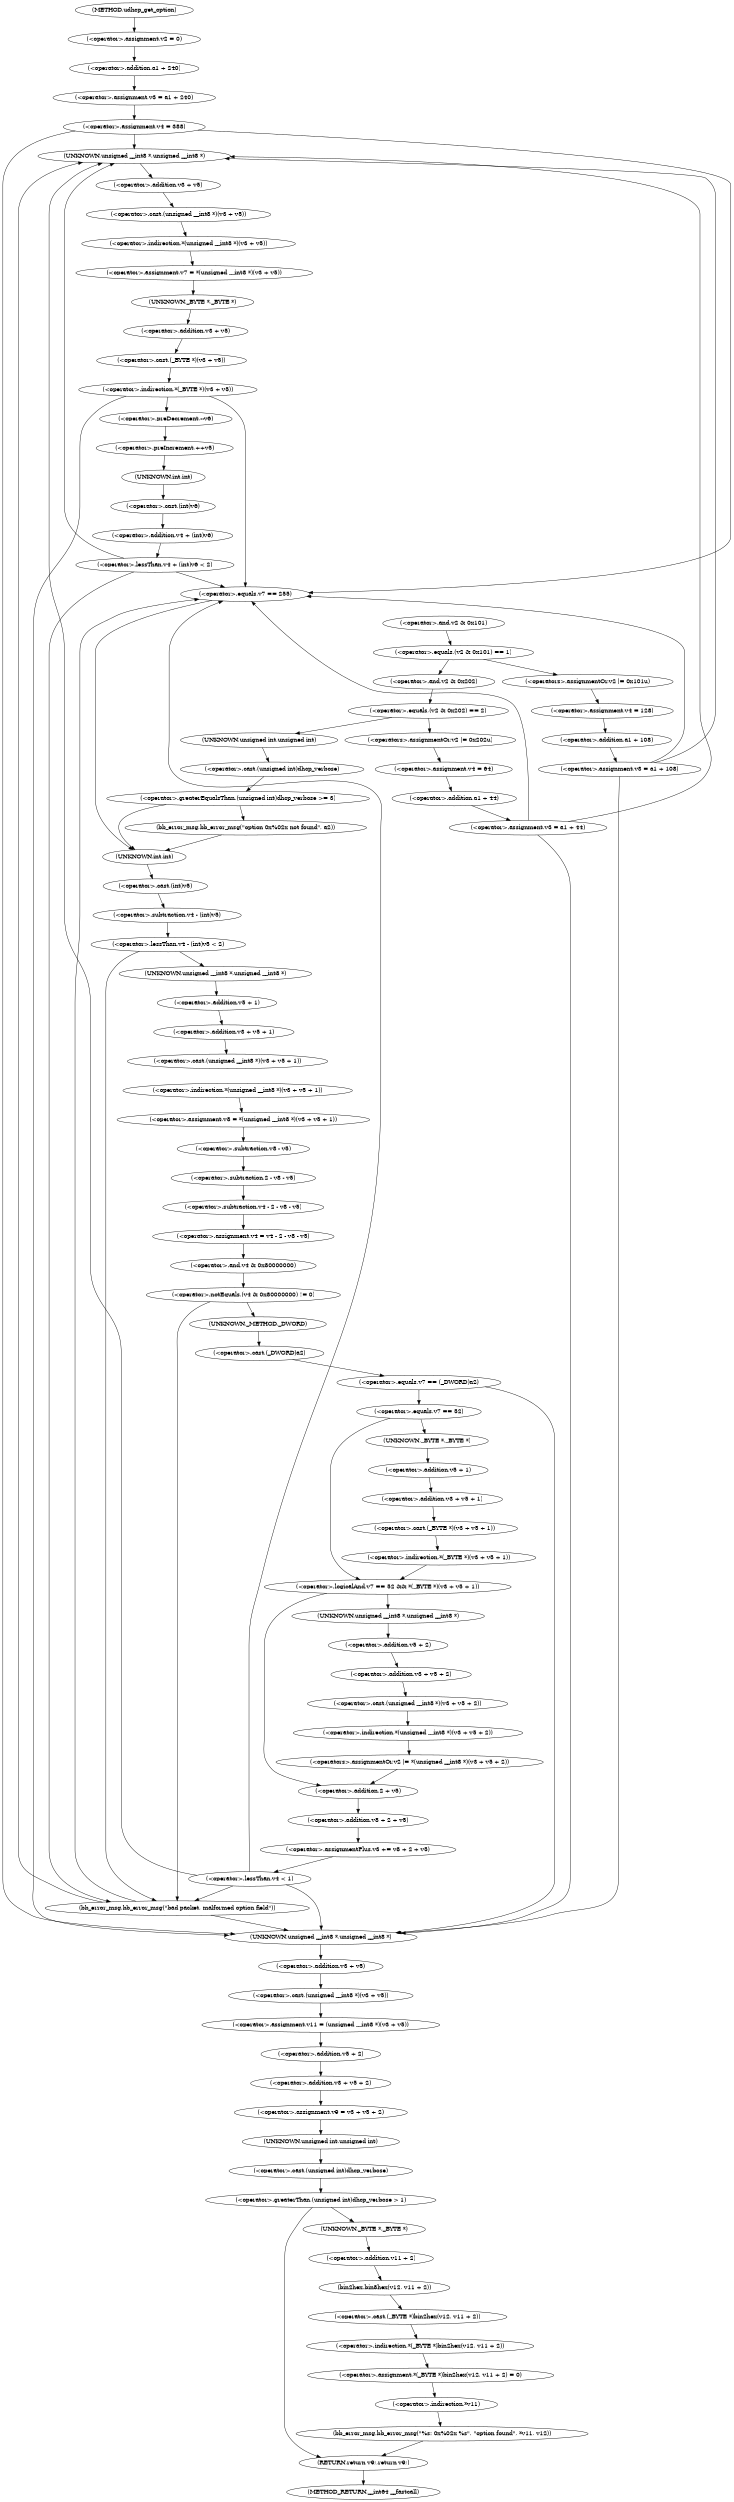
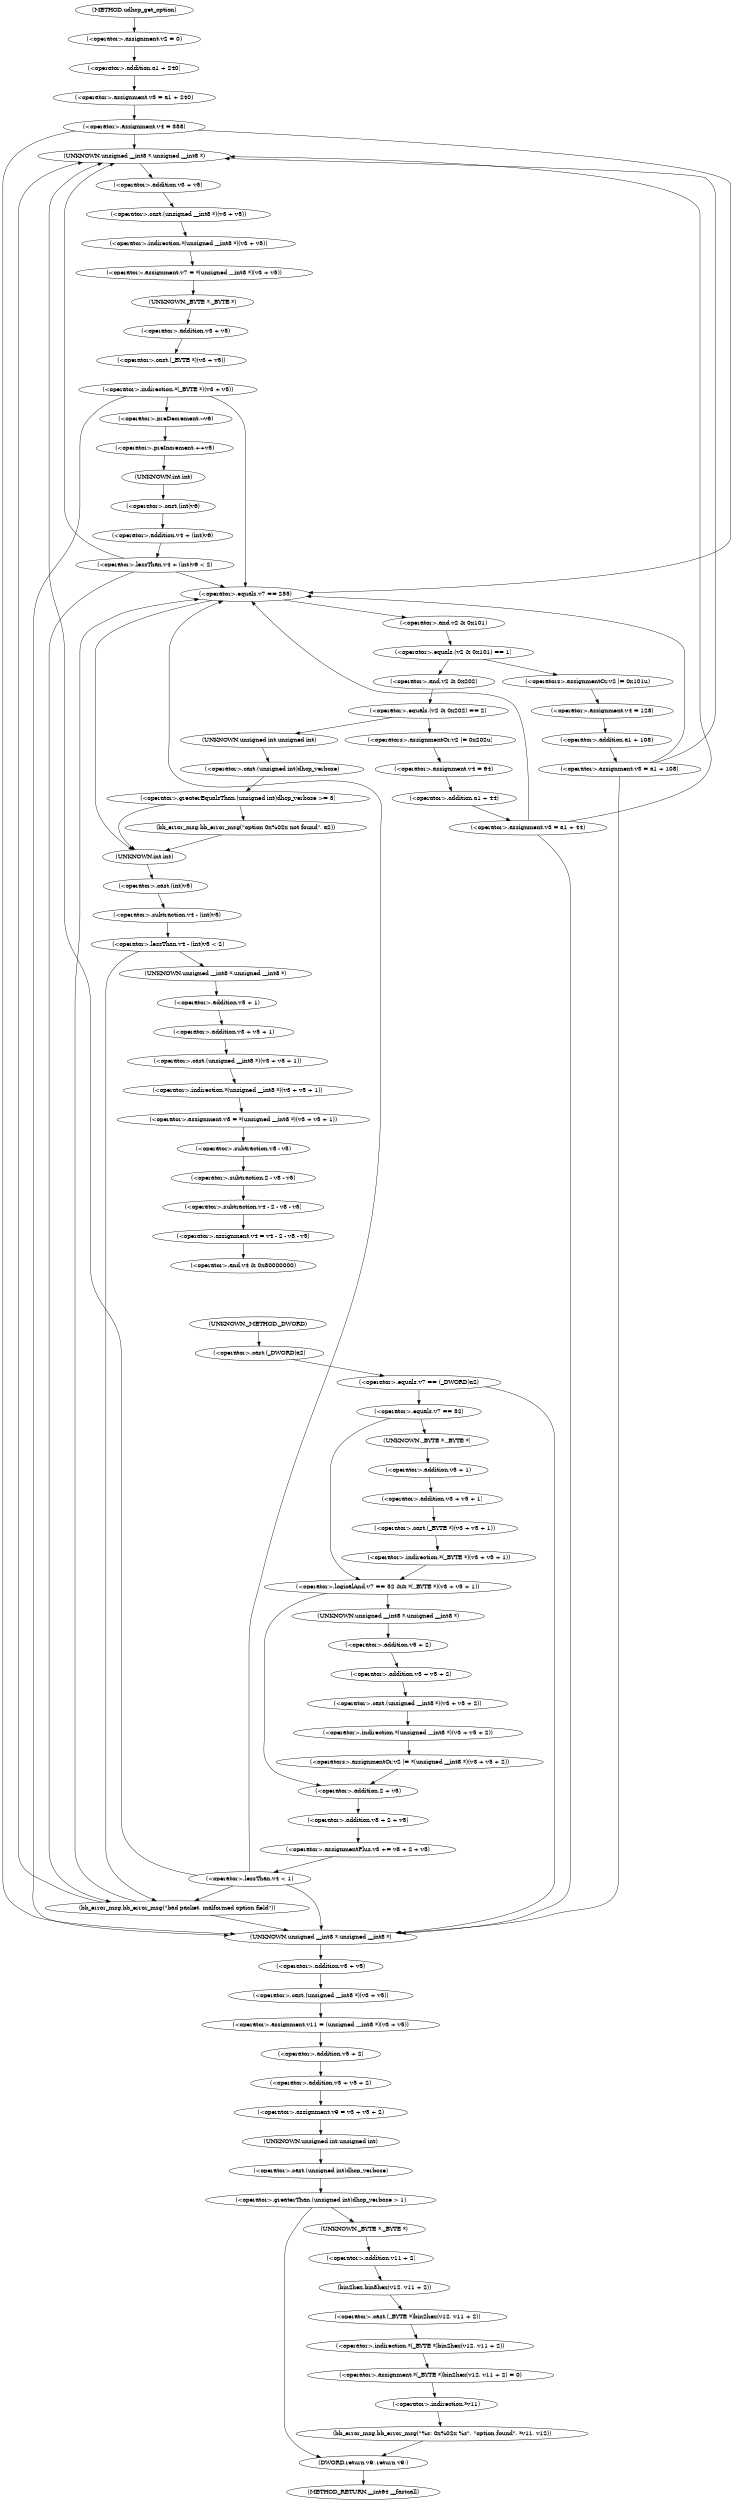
  digraph {
    n1 [label="(<operator>.assignment,v2 = 0)"]
    n2 [label="(<operator>.addition,a1 + 240)"]
    n3 [label="(<operator>.assignment,v3 = a1 + 240)"]
    n4 [label="(<operator>.assignment,v4 = 388)"]
    n5 [label="(UNKNOWN,unsigned __int8 *,unsigned __int8 *)"]
    n6 [label="(<operator>.equals,v7 == 255)"]
    n7 [label="(UNKNOWN,unsigned __int8 *,unsigned __int8 *)"]
    n8 [label="(<operator>.addition,v3 + v5)"]
    n9 [label="(<operator>.and,v2 & 0x101)"]
    n10 [label="(UNKNOWN,int,int)"]
    n11 [label="(<operator>.addition,v3 + v5)"]
    n12 [label="(<operator>.assignment,v7 = *(unsigned __int8 *)(v3 + v5))"]
    n13 [label="(UNKNOWN,_BYTE *,_BYTE *)"]
    n14 [label="(<operator>.addition,v3 + v5)"]
    n15 [label="(<operator>.indirection,*(unsigned __int8 *)(v3 + v5))"]
    n16 [label="(<operator>.cast,(unsigned __int8 *)(v3 + v5))"]
    n17 [label="(<operator>.indirection,*(_BYTE *)(v3 + v5))"]
    n18 [label="(<operator>.preDecrement,--v6)"]
    n19 [label="(<operator>.preIncrement,++v5)"]
    n20 [label="(<operator>.cast,(_BYTE *)(v3 + v5))"]
    n21 [label="(UNKNOWN,int,int)"]
    n22 [label="(<operator>.cast,(int)v6)"]
    n23 [label="(<operator>.lessThan,v4 + (int)v6 < 2)"]
    n24 [label="(bb_error_msg,bb_error_msg(\"bad packet, malformed option field\"))"]
    n25 [label="(<operator>.addition,v4 + (int)v6)"]
    n26 [label="(<operator>.equals,(v2 & 0x101) == 1)"]
    n27 [label="(<operator>.cast,(int)v5)"]
    n28 [label="(<operators>.assignmentOr,v2 |= 0x101u)"]
    n29 [label="(<operator>.and,v2 & 0x202)"]
    n30 [label="(<operator>.assignment,v4 = 128)"]
    n31 [label="(<operator>.equals,(v2 & 0x202) == 2)"]
    n32 [label="(<operator>.addition,a1 + 108)"]
    n33 [label="(<operator>.assignment,v3 = a1 + 108)"]
    n34 [label="(<operators>.assignmentOr,v2 |= 0x202u)"]
    n35 [label="(UNKNOWN,unsigned int,unsigned int)"]
    n36 [label="(<operator>.assignment,v4 = 64)"]
    n37 [label="(<operator>.cast,(unsigned int)dhcp_verbose)"]
    n38 [label="(<operator>.addition,a1 + 44)"]
    n39 [label="(<operator>.assignment,v3 = a1 + 44)"]
    n40 [label="(<operator>.greaterEqualsThan,(unsigned int)dhcp_verbose >= 3)"]
    n41 [label="(bb_error_msg,bb_error_msg(\"option 0x%02x not found\", a2))"]
    n42 [label="(<operator>.lessThan,v4 - (int)v5 < 2)"]
    n43 [label="(UNKNOWN,unsigned __int8 *,unsigned __int8 *)"]
    n44 [label="(<operator>.addition,v5 + 1)"]
    n45 [label="(<operator>.subtraction,v4 - (int)v5)"]
    n46 [label="(<operator>.assignment,v8 = *(unsigned __int8 *)(v3 + v5 + 1))"]
    n47 [label="(<operator>.subtraction,v8 - v5)"]
    n48 [label="(<operator>.subtraction,2 - v8 - v5)"]
    n49 [label="(<operator>.indirection,*(unsigned __int8 *)(v3 + v5 + 1))"]
    n50 [label="(<operator>.cast,(unsigned __int8 *)(v3 + v5 + 1))"]
    n51 [label="(<operator>.addition,v3 + v5 + 1)"]
    n52 [label="(<operator>.assignment,v4 = v4 - 2 - v8 - v5)"]
    n53 [label="(<operator>.and,v4 & 0x80000000)"]
-   n54 [label="(<operator>.notEquals,(v4 & 0x80000000) != 0)"]
    n55 [label="(<operator>.subtraction,v4 - 2 - v8 - v5)"]
    n56 [label="(UNKNOWN,_METHOD,_DWORD)"]
    n57 [label="(<operator>.cast,(_DWORD)a2)"]
    n58 [label="(<operator>.equals,v7 == (_DWORD)a2)"]
    n59 [label="(<operator>.equals,v7 == 52)"]
    n60 [label="(<operator>.logicalAnd,v7 == 52 && *(_BYTE *)(v3 + v5 + 1))"]
    n61 [label="(UNKNOWN,_BYTE *,_BYTE *)"]
    n62 [label="(UNKNOWN,unsigned __int8 *,unsigned __int8 *)"]
    n63 [label="(<operator>.addition,2 + v5)"]
    n64 [label="(<operator>.addition,v5 + 2)"]
    n65 [label="(<operator>.addition,v8 + 2 + v5)"]
    n66 [label="(<operator>.addition,v5 + 1)"]
    n67 [label="(<operator>.indirection,*(_BYTE *)(v3 + v5 + 1))"]
    n68 [label="(<operator>.cast,(_BYTE *)(v3 + v5 + 1))"]
    n69 [label="(<operator>.addition,v3 + v5 + 1)"]
    n70 [label="(<operators>.assignmentOr,v2 |= *(unsigned __int8 *)(v3 + v5 + 2))"]
    n71 [label="(<operator>.indirection,*(unsigned __int8 *)(v3 + v5 + 2))"]
    n72 [label="(<operator>.cast,(unsigned __int8 *)(v3 + v5 + 2))"]
    n73 [label="(<operator>.addition,v3 + v5 + 2)"]
    n74 [label="(<operator>.assignmentPlus,v3 += v8 + 2 + v5)"]
    n75 [label="(<operator>.lessThan,v4 < 1)"]
    n76 [label="(<operator>.assignment,v11 = (unsigned __int8 *)(v3 + v5))"]
    n77 [label="(<operator>.addition,v5 + 2)"]
    n78 [label="(<operator>.addition,v3 + v5 + 2)"]
    n79 [label="(<operator>.cast,(unsigned __int8 *)(v3 + v5))"]
    n80 [label="(<operator>.assignment,v9 = v3 + v5 + 2)"]
    n81 [label="(UNKNOWN,unsigned int,unsigned int)"]
    n82 [label="(<operator>.cast,(unsigned int)dhcp_verbose)"]
    n83 [label="(<operator>.greaterThan,(unsigned int)dhcp_verbose > 1)"]
    n84 [label="(UNKNOWN,_BYTE *,_BYTE *)"]
-   n85 [label="(RETURN,return v9;,return v9;)"]
+   n85 [label="(DWORD,return v9;,return v9;)"]
    n86 [label="(<operator>.addition,v11 + 2)"]
    n87 [label="(METHOD_RETURN,__int64 __fastcall)"]
    n88 [label="(<operator>.assignment,*(_BYTE *)bin2hex(v12, v11 + 2) = 0)"]
    n89 [label="(<operator>.indirection,*v11)"]
    n90 [label="(bb_error_msg,bb_error_msg(\"%s: 0x%02x %s\", \"option found\", *v11, v12))"]
    n91 [label="(<operator>.indirection,*(_BYTE *)bin2hex(v12, v11 + 2))"]
    n92 [label="(<operator>.cast,(_BYTE *)bin2hex(v12, v11 + 2))"]
    n93 [label="(bin2hex,bin8hex(v12, v11 + 2))"]
    n94 [label="(METHOD,udhcp_get_option)"]
    n1 -> n2
    n2 -> n3
    n3 -> n4
    n4 -> n5
    n4 -> n6
    n4 -> n7
    n5 -> n8
+   n6 -> n9
    n6 -> n10
    n7 -> n11
    n8 -> n16
    n9 -> n26
    n10 -> n27
    n11 -> n79
    n12 -> n13
    n13 -> n14
    n14 -> n20
    n15 -> n12
    n16 -> n15
    n17 -> n6
    n17 -> n7
    n17 -> n18
    n18 -> n19
    n19 -> n21
-   n20 -> n17
    n21 -> n22
    n22 -> n25
    n23 -> n5
    n23 -> n6
    n23 -> n24
    n24 -> n5
    n24 -> n6
    n24 -> n7
    n25 -> n23
    n26 -> n28
    n26 -> n29
    n27 -> n45
    n28 -> n30
    n29 -> n31
    n30 -> n32
    n31 -> n34
    n31 -> n35
    n32 -> n33
    n33 -> n5
    n33 -> n6
    n33 -> n7
    n34 -> n36
    n35 -> n37
    n36 -> n38
    n37 -> n40
    n38 -> n39
    n39 -> n5
    n39 -> n6
    n39 -> n7
    n40 -> n10
    n40 -> n41
    n41 -> n10
    n42 -> n24
    n42 -> n43
    n43 -> n44
    n44 -> n51
    n45 -> n42
    n46 -> n47
    n47 -> n48
    n48 -> n55
    n49 -> n46
+   n50 -> n49
    n51 -> n50
    n52 -> n53
-   n53 -> n54
-   n54 -> n24
-   n54 -> n56
    n55 -> n52
    n56 -> n57
    n57 -> n58
    n58 -> n7
    n58 -> n59
    n59 -> n60
    n59 -> n61
    n60 -> n62
    n60 -> n63
    n61 -> n66
    n62 -> n64
    n63 -> n65
    n64 -> n73
    n65 -> n74
    n66 -> n69
    n67 -> n60
    n68 -> n67
    n69 -> n68
    n70 -> n63
    n71 -> n70
    n72 -> n71
    n73 -> n72
    n74 -> n75
    n75 -> n5
    n75 -> n6
    n75 -> n7
    n75 -> n24
    n76 -> n77
    n77 -> n78
    n78 -> n80
    n79 -> n76
    n80 -> n81
    n81 -> n82
    n82 -> n83
    n83 -> n84
    n83 -> n85
    n84 -> n86
    n85 -> n87
    n86 -> n93
    n88 -> n89
    n89 -> n90
    n90 -> n85
    n91 -> n88
    n92 -> n91
    n93 -> n92
    n94 -> n1
  }
